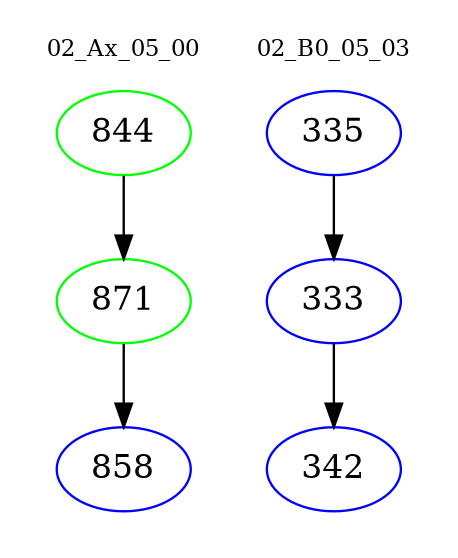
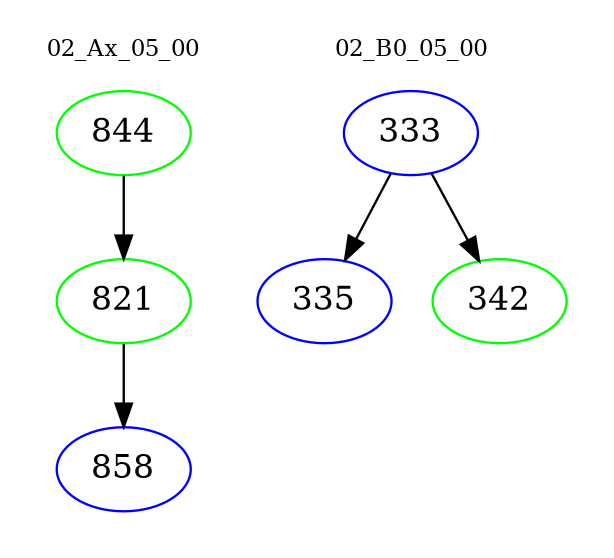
  digraph {
    node [color=green]
    edge [color=black]
    n1 [label=844]
-   n2 [label=871]
+   n2 [label=821]
    n3 [color=blue label=858]
    n4 [color=blue label=333]
    n5 [color=blue label=335]
-   n6 [color=blue label=342]
+   n6 [label=342]
    subgraph cluster_1 {
      color=white
      fontsize=10
      label="02_Ax_05_00"
      n1
      n2
      n3
    }
    subgraph cluster_2 {
      color=white
      fontsize=10
-     label="02_B0_05_03"
+     label="02_B0_05_00"
      n4
      n5
      n6
    }
    n1 -> n2
    n2 -> n3
-   n5 -> n4
+   n4 -> n5
    n4 -> n6
  }
